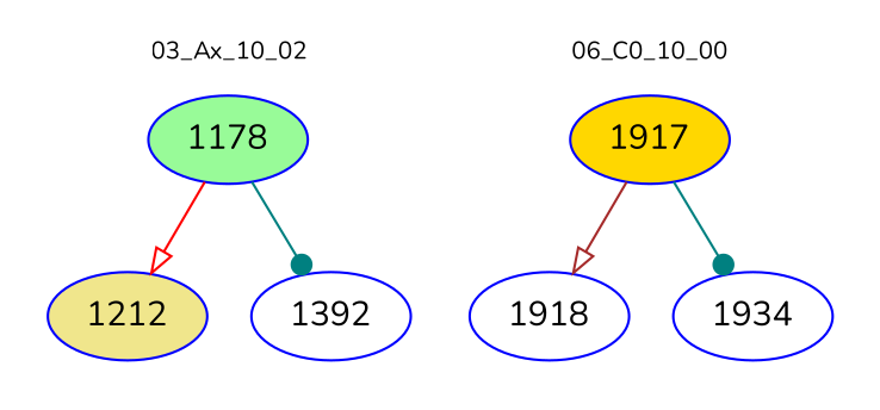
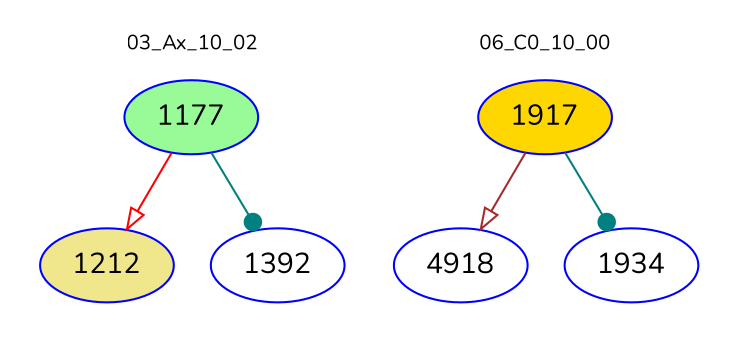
  digraph {
    fontname=Nunito
    node [color=blue fillcolor=white fontname=Nunito style=filled]
    edge [arrowhead=onormal color=teal fontname=Nunito]
-   n1 [fillcolor=palegreen label=1178]
+   n1 [fillcolor=palegreen label=1177]
    n2 [fillcolor=khaki label=1212]
    n3 [label=1392]
    n4 [fillcolor=gold label=1917]
-   n5 [label=1918]
+   n5 [label=4918]
    n6 [label=1934]
    subgraph cluster_1 {
      color=white
      fontsize=10
      label="03_Ax_10_02"
      n1
      n2
      n3
    }
    subgraph cluster_2 {
      color=white
      fontsize=10
      label="06_C0_10_00"
      n4
      n5
      n6
    }
    n1 -> n2 [color=red]
    n1 -> n3 [arrowhead=dot]
    n4 -> n5 [color=brown]
    n4 -> n6 [arrowhead=dot]
  }
